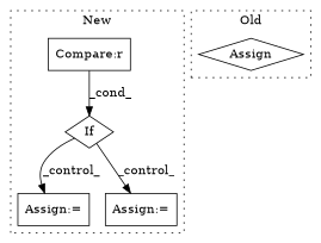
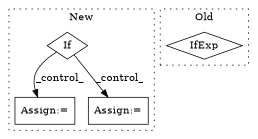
  digraph {
    node [a=68 l=3 shape=box]
    n1 [a=96 l="3,18" label=If s="8518,8543" shape=diamond]
    n2 [label="Assign:=" s=8627]
    n3 [label="Assign:=" s=8562]
-   n4 [a=40 l=22 label="Compare:r" s=8521]
-   n5 [a=51 l="4,6" label=Assign s="9488,9513" shape=diamond]
+   n5 [a=51 l="4,6" label=IfExp s="9488,9513" shape=diamond]
    subgraph cluster_1 {
      label=New
      style=dotted
      n1
      n2
      n3
-     n4
    }
    subgraph cluster_2 {
      label=Old
      style=dotted
      n5
    }
    n1 -> n2 [label=_control_]
    n1 -> n3 [label=_control_]
-   n4 -> n1 [label=_cond_]
  }
